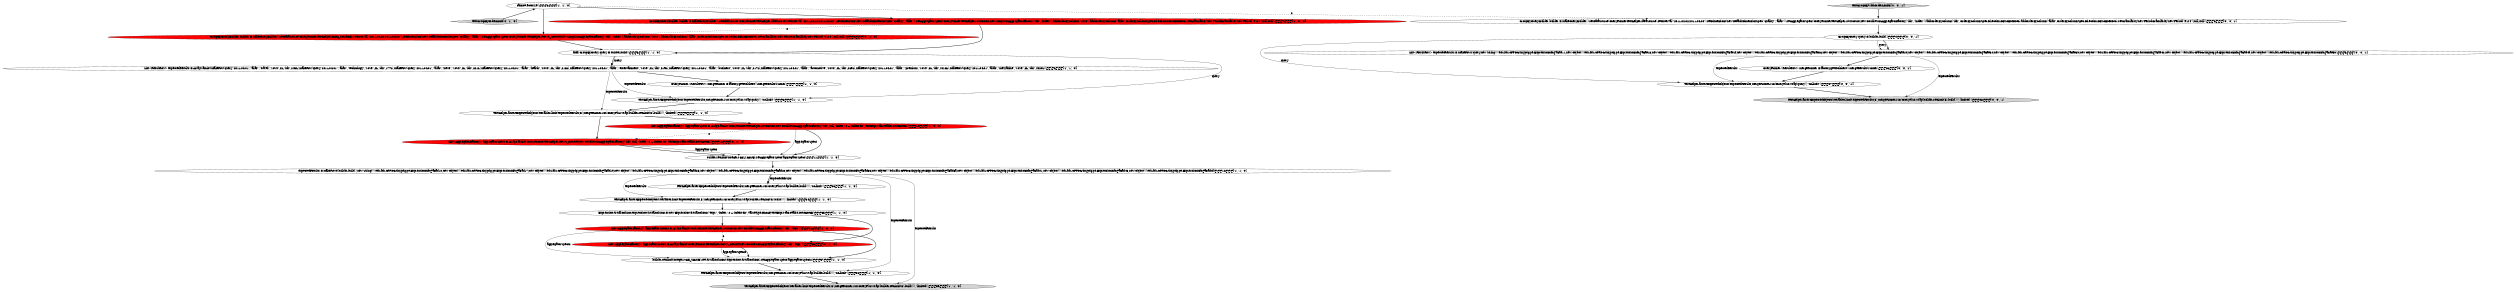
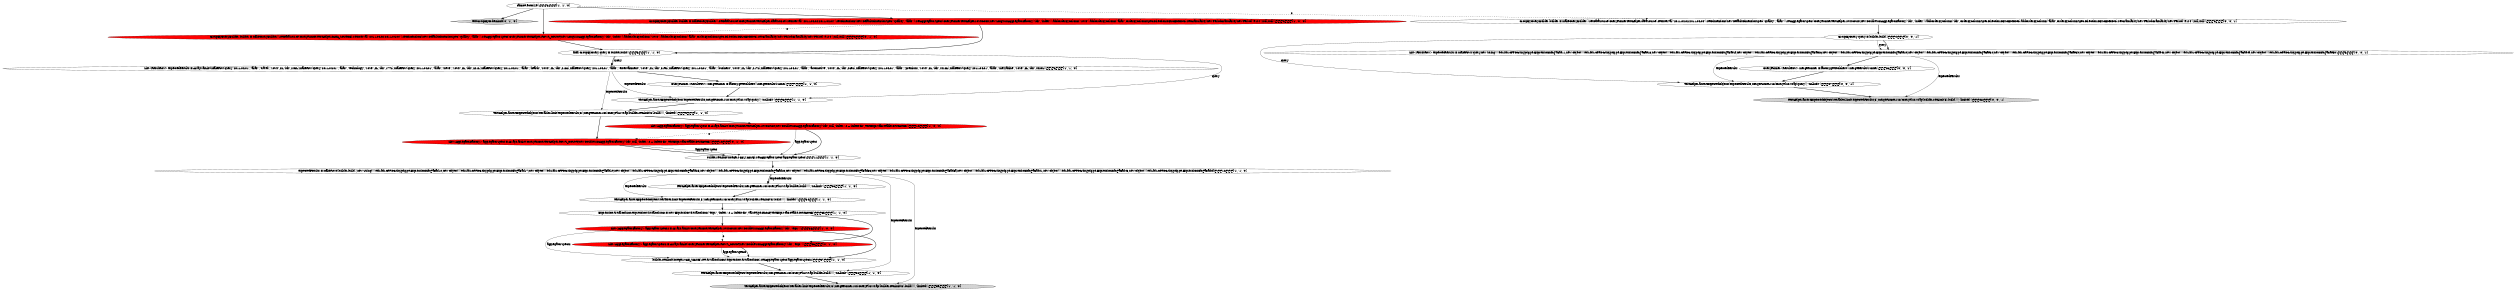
  digraph {
    node [fillcolor=white shape=ellipse style=filled]
    edge [style=bold]
    n1 [fillcolor=red label="List<AggregatorFactory> aggregatorSpecs2 = Arrays.asList(QueryRunnerTestHelper.ROWS_COUNT,new DoubleSumAggregatorFactory(\"idx\",\"expr\"))@@@36@@@['0', '1', '0']"]
    n2 [label="builder.setLimit(Integer.MAX_VALUE).setVirtualColumns(expressionVirtualColumn).setAggregatorSpecs(aggregatorSpecs2)@@@37@@@['1', '1', '0']"]
    n3 [label="TestHelper.assertExpectedObjects(expectedResults,mergeRunner.run(QueryPlus.wrap(builder.build())),\"no-limit\")@@@38@@@['1', '1', '0']"]
    n4 [label="QueryRunner<ResultRow> mergeRunner = factory.getToolchest().mergeResults(runner)@@@7@@@['1', '1', '0']"]
    n5 [label="TestHelper.assertExpectedObjects(expectedResults,mergeRunner.run(QueryPlus.wrap(query)),\"no-limit\")@@@8@@@['1', '1', '0']"]
    n6 [label="TestHelper.assertExpectedObjects(Iterables.limit(expectedResults,5),mergeRunner.run(QueryPlus.wrap(builder.setLimit(5).build())),\"limited\")@@@9@@@['1', '1', '0']"]
    n7 [label="TestHelper.assertExpectedObjects(expectedResults,mergeRunner.run(QueryPlus.wrap(builder.build())),\"no-limit\")@@@33@@@['1', '1', '0']"]
    n8 [label="TestHelper.assertExpectedObjects(Iterables.limit(expectedResults,5),mergeRunner.run(QueryPlus.wrap(builder.setLimit(5).build())),\"limited\")@@@34@@@['1', '1', '0']"]
    n9 [label="ExpressionVirtualColumn expressionVirtualColumn = new ExpressionVirtualColumn(\"expr\",\"index / 2 + indexMin\",ValueType.FLOAT,TestExprMacroTable.INSTANCE)@@@35@@@['1', '1', '0']"]
    n10 [fillcolor=lightgray label="TestHelper.assertExpectedObjects(Iterables.limit(expectedResults,5),mergeRunner.run(QueryPlus.wrap(builder.setLimit(5).build())),\"limited\")@@@39@@@['1', '1', '0']"]
    n11 [label="List<ResultRow> expectedResults = Arrays.asList(makeRow(query,\"2011-04-01\",\"alias\",\"travel\",\"rows\",2L,\"idx\",243L),makeRow(query,\"2011-04-01\",\"alias\",\"technology\",\"rows\",2L,\"idx\",177L),makeRow(query,\"2011-04-01\",\"alias\",\"news\",\"rows\",2L,\"idx\",221L),makeRow(query,\"2011-04-01\",\"alias\",\"health\",\"rows\",2L,\"idx\",216L),makeRow(query,\"2011-04-01\",\"alias\",\"entertainment\",\"rows\",2L,\"idx\",319L),makeRow(query,\"2011-04-01\",\"alias\",\"business\",\"rows\",2L,\"idx\",217L),makeRow(query,\"2011-04-01\",\"alias\",\"automotive\",\"rows\",2L,\"idx\",269L),makeRow(query,\"2011-04-01\",\"alias\",\"premium\",\"rows\",6L,\"idx\",4416L),makeRow(query,\"2011-04-01\",\"alias\",\"mezzanine\",\"rows\",6L,\"idx\",4420L))@@@6@@@['1', '1', '0']"]
    n12 [fillcolor=red label="List<AggregatorFactory> aggregatorSpecs = Arrays.asList(QueryRunnerTestHelper.ROWS_COUNT,new DoubleSumAggregatorFactory(\"idx\",null,\"index / 2 + indexMin\",TestExprMacroTable.INSTANCE))@@@10@@@['0', '1', '0']"]
    n13 [fillcolor=red label="List<AggregatorFactory> aggregatorSpecs = Arrays.asList(QueryRunnerTestHelper.rowsCount,new DoubleSumAggregatorFactory(\"idx\",null,\"index / 2 + indexMin\",TestExprMacroTable.INSTANCE))@@@10@@@['1', '0', '0']"]
    n14 [label="GroupByQuery query = builder.build()@@@4@@@['0', '0', '1']"]
    n15 [label="TestHelper.assertExpectedObjects(expectedResults,mergeRunner.run(QueryPlus.wrap(query)),\"no-limit\")@@@27@@@['0', '0', '1']"]
    n16 [label="List<ResultRow> expectedResults = makeRows(query,new String((((edu.fdu.CPPDG.tinypdg.pe.ExpressionInfo@a3ae11,new Object((((edu.fdu.CPPDG.tinypdg.pe.ExpressionInfo@a3ae18,new Object((((edu.fdu.CPPDG.tinypdg.pe.ExpressionInfo@a3ae1f,new Object((((edu.fdu.CPPDG.tinypdg.pe.ExpressionInfo@a3ae26,new Object((((edu.fdu.CPPDG.tinypdg.pe.ExpressionInfo@a3ae2d,new Object((((edu.fdu.CPPDG.tinypdg.pe.ExpressionInfo@a3ae34,new Object((((edu.fdu.CPPDG.tinypdg.pe.ExpressionInfo@a3ae3b,new Object((((edu.fdu.CPPDG.tinypdg.pe.ExpressionInfo@a3ae42,new Object((((edu.fdu.CPPDG.tinypdg.pe.ExpressionInfo@a3ae49,new Object((((edu.fdu.CPPDG.tinypdg.pe.ExpressionInfo@a3ae50)@@@5@@@['0', '0', '1']"]
    n17 [fillcolor=lightgray label="TestHelper.assertExpectedObjects(Iterables.limit(expectedResults,5),mergeRunner.run(QueryPlus.wrap(builder.setLimit(5).build())),\"limited\")@@@28@@@['0', '0', '1']"]
    n18 [label="QueryRunner<ResultRow> mergeRunner = factory.getToolchest().mergeResults(runner)@@@26@@@['0', '0', '1']"]
    n19 [label="builder.setLimit(Integer.MAX_VALUE).setAggregatorSpecs(aggregatorSpecs)@@@11@@@['1', '1', '0']"]
    n20 [label="expectedResults = makeRows(builder.build(),new String((((edu.fdu.CPPDG.tinypdg.pe.ExpressionInfo@a3ad10,new Object((((edu.fdu.CPPDG.tinypdg.pe.ExpressionInfo@a3ad17,new Object((((edu.fdu.CPPDG.tinypdg.pe.ExpressionInfo@a3ad1e,new Object((((edu.fdu.CPPDG.tinypdg.pe.ExpressionInfo@a3ad25,new Object((((edu.fdu.CPPDG.tinypdg.pe.ExpressionInfo@a3ad2c,new Object((((edu.fdu.CPPDG.tinypdg.pe.ExpressionInfo@a3ad33,new Object((((edu.fdu.CPPDG.tinypdg.pe.ExpressionInfo@a3ad3a,new Object((((edu.fdu.CPPDG.tinypdg.pe.ExpressionInfo@a3ad41,new Object((((edu.fdu.CPPDG.tinypdg.pe.ExpressionInfo@a3ad48,new Object((((edu.fdu.CPPDG.tinypdg.pe.ExpressionInfo@a3ad4f)@@@12@@@['1', '1', '0']"]
    n21 [fillcolor=red label="GroupByQuery.Builder builder = makeQueryBuilder().setDataSource(QueryRunnerTestHelper.DATA_SOURCE).setInterval(\"2011-04-02/2011-04-04\").setDimensions(new DefaultDimensionSpec(\"quality\",\"alias\")).setAggregatorSpecs(QueryRunnerTestHelper.ROWS_COUNT,new LongSumAggregatorFactory(\"idx\",\"index\")).addOrderByColumn(\"rows\").addOrderByColumn(\"alias\",OrderByColumnSpec.Direction.DESCENDING).setGranularity(new PeriodGranularity(new Period(\"P1M\"),null,null))@@@4@@@['0', '1', '0']"]
    n22 [label="final GroupByQuery query = builder.build()@@@5@@@['1', '1', '0']"]
    n23 [fillcolor=red label="List<AggregatorFactory> aggregatorSpecs2 = Arrays.asList(QueryRunnerTestHelper.rowsCount,new DoubleSumAggregatorFactory(\"idx\",\"expr\"))@@@36@@@['1', '0', '0']"]
    n24 [fillcolor=lightgray label="testGroupByOrderLimit['0', '1', '0']" shape=diamond]
    n25 [label="cannotVectorize()@@@3@@@['1', '1', '0']"]
    n26 [label="GroupByQuery.Builder builder = makeQueryBuilder().setDataSource(QueryRunnerTestHelper.dataSource).setInterval(\"2011-04-02/2011-04-04\").setDimensions(new DefaultDimensionSpec(\"quality\",\"alias\")).setAggregatorSpecs(QueryRunnerTestHelper.rowsCount,new DoubleSumAggregatorFactory(\"idx\",\"index\")).addOrderByColumn(\"idx\",OrderByColumnSpec.Direction.DESCENDING).addOrderByColumn(\"alias\",OrderByColumnSpec.Direction.DESCENDING).setGranularity(new PeriodGranularity(new Period(\"P1M\"),null,null))@@@3@@@['0', '0', '1']"]
    n27 [fillcolor=red label="GroupByQuery.Builder builder = makeQueryBuilder().setDataSource(QueryRunnerTestHelper.dataSource).setInterval(\"2011-04-02/2011-04-04\").setDimensions(new DefaultDimensionSpec(\"quality\",\"alias\")).setAggregatorSpecs(QueryRunnerTestHelper.rowsCount,new LongSumAggregatorFactory(\"idx\",\"index\")).addOrderByColumn(\"rows\").addOrderByColumn(\"alias\",OrderByColumnSpec.Direction.DESCENDING).setGranularity(new PeriodGranularity(new Period(\"P1M\"),null,null))@@@4@@@['1', '0', '0']"]
-   n28 [fillcolor=lightgray label="testGroupByWithOrderLimit3['0', '0', '1']" shape=diamond]
    n1 -> n2 [label=aggregatorSpecs2 style=solid]
    n1 -> n2
    n2 -> n3
    n3 -> n10
    n4 -> n5
    n5 -> n6
    n6 -> n12
    n6 -> n13
    n7 -> n8
    n8 -> n9
    n9 -> n1
    n9 -> n23
    n11 -> n4
    n11 -> n5 [label=expectedResults style=solid]
    n11 -> n6 [label=expectedResults style=solid]
    n12 -> n19 [label=aggregatorSpecs style=solid]
    n12 -> n19
    n13 -> n12 [label=0 style=dashed]
    n13 -> n19
    n13 -> n19 [label=aggregatorSpecs style=solid]
    n14 -> n15 [label=query style=solid]
    n14 -> n16 [label=query style=solid]
    n14 -> n16
    n15 -> n17
    n16 -> n15 [label=expectedResults style=solid]
    n16 -> n17 [label=expectedResults style=solid]
    n16 -> n18
    n18 -> n15
    n19 -> n20
    n20 -> n3 [label=expectedResults style=solid]
    n20 -> n7 [label=expectedResults style=solid]
    n20 -> n7
    n20 -> n8 [label=expectedResults style=solid]
    n20 -> n10 [label=expectedResults style=solid]
    n21 -> n22
    n22 -> n5 [label=query style=solid]
    n22 -> n11
    n22 -> n11 [label=query style=solid]
    n23 -> n1 [label=0 style=dashed]
    n23 -> n2
    n23 -> n2 [label=aggregatorSpecs2 style=solid]
-   n24 -> n25
+   n25 -> n24
    n25 -> n21
    n25 -> n26 [label=0 style=dashed]
    n25 -> n27
    n26 -> n14
    n27 -> n21 [label=0 style=dashed]
    n27 -> n22
-   n28 -> n26
  }
